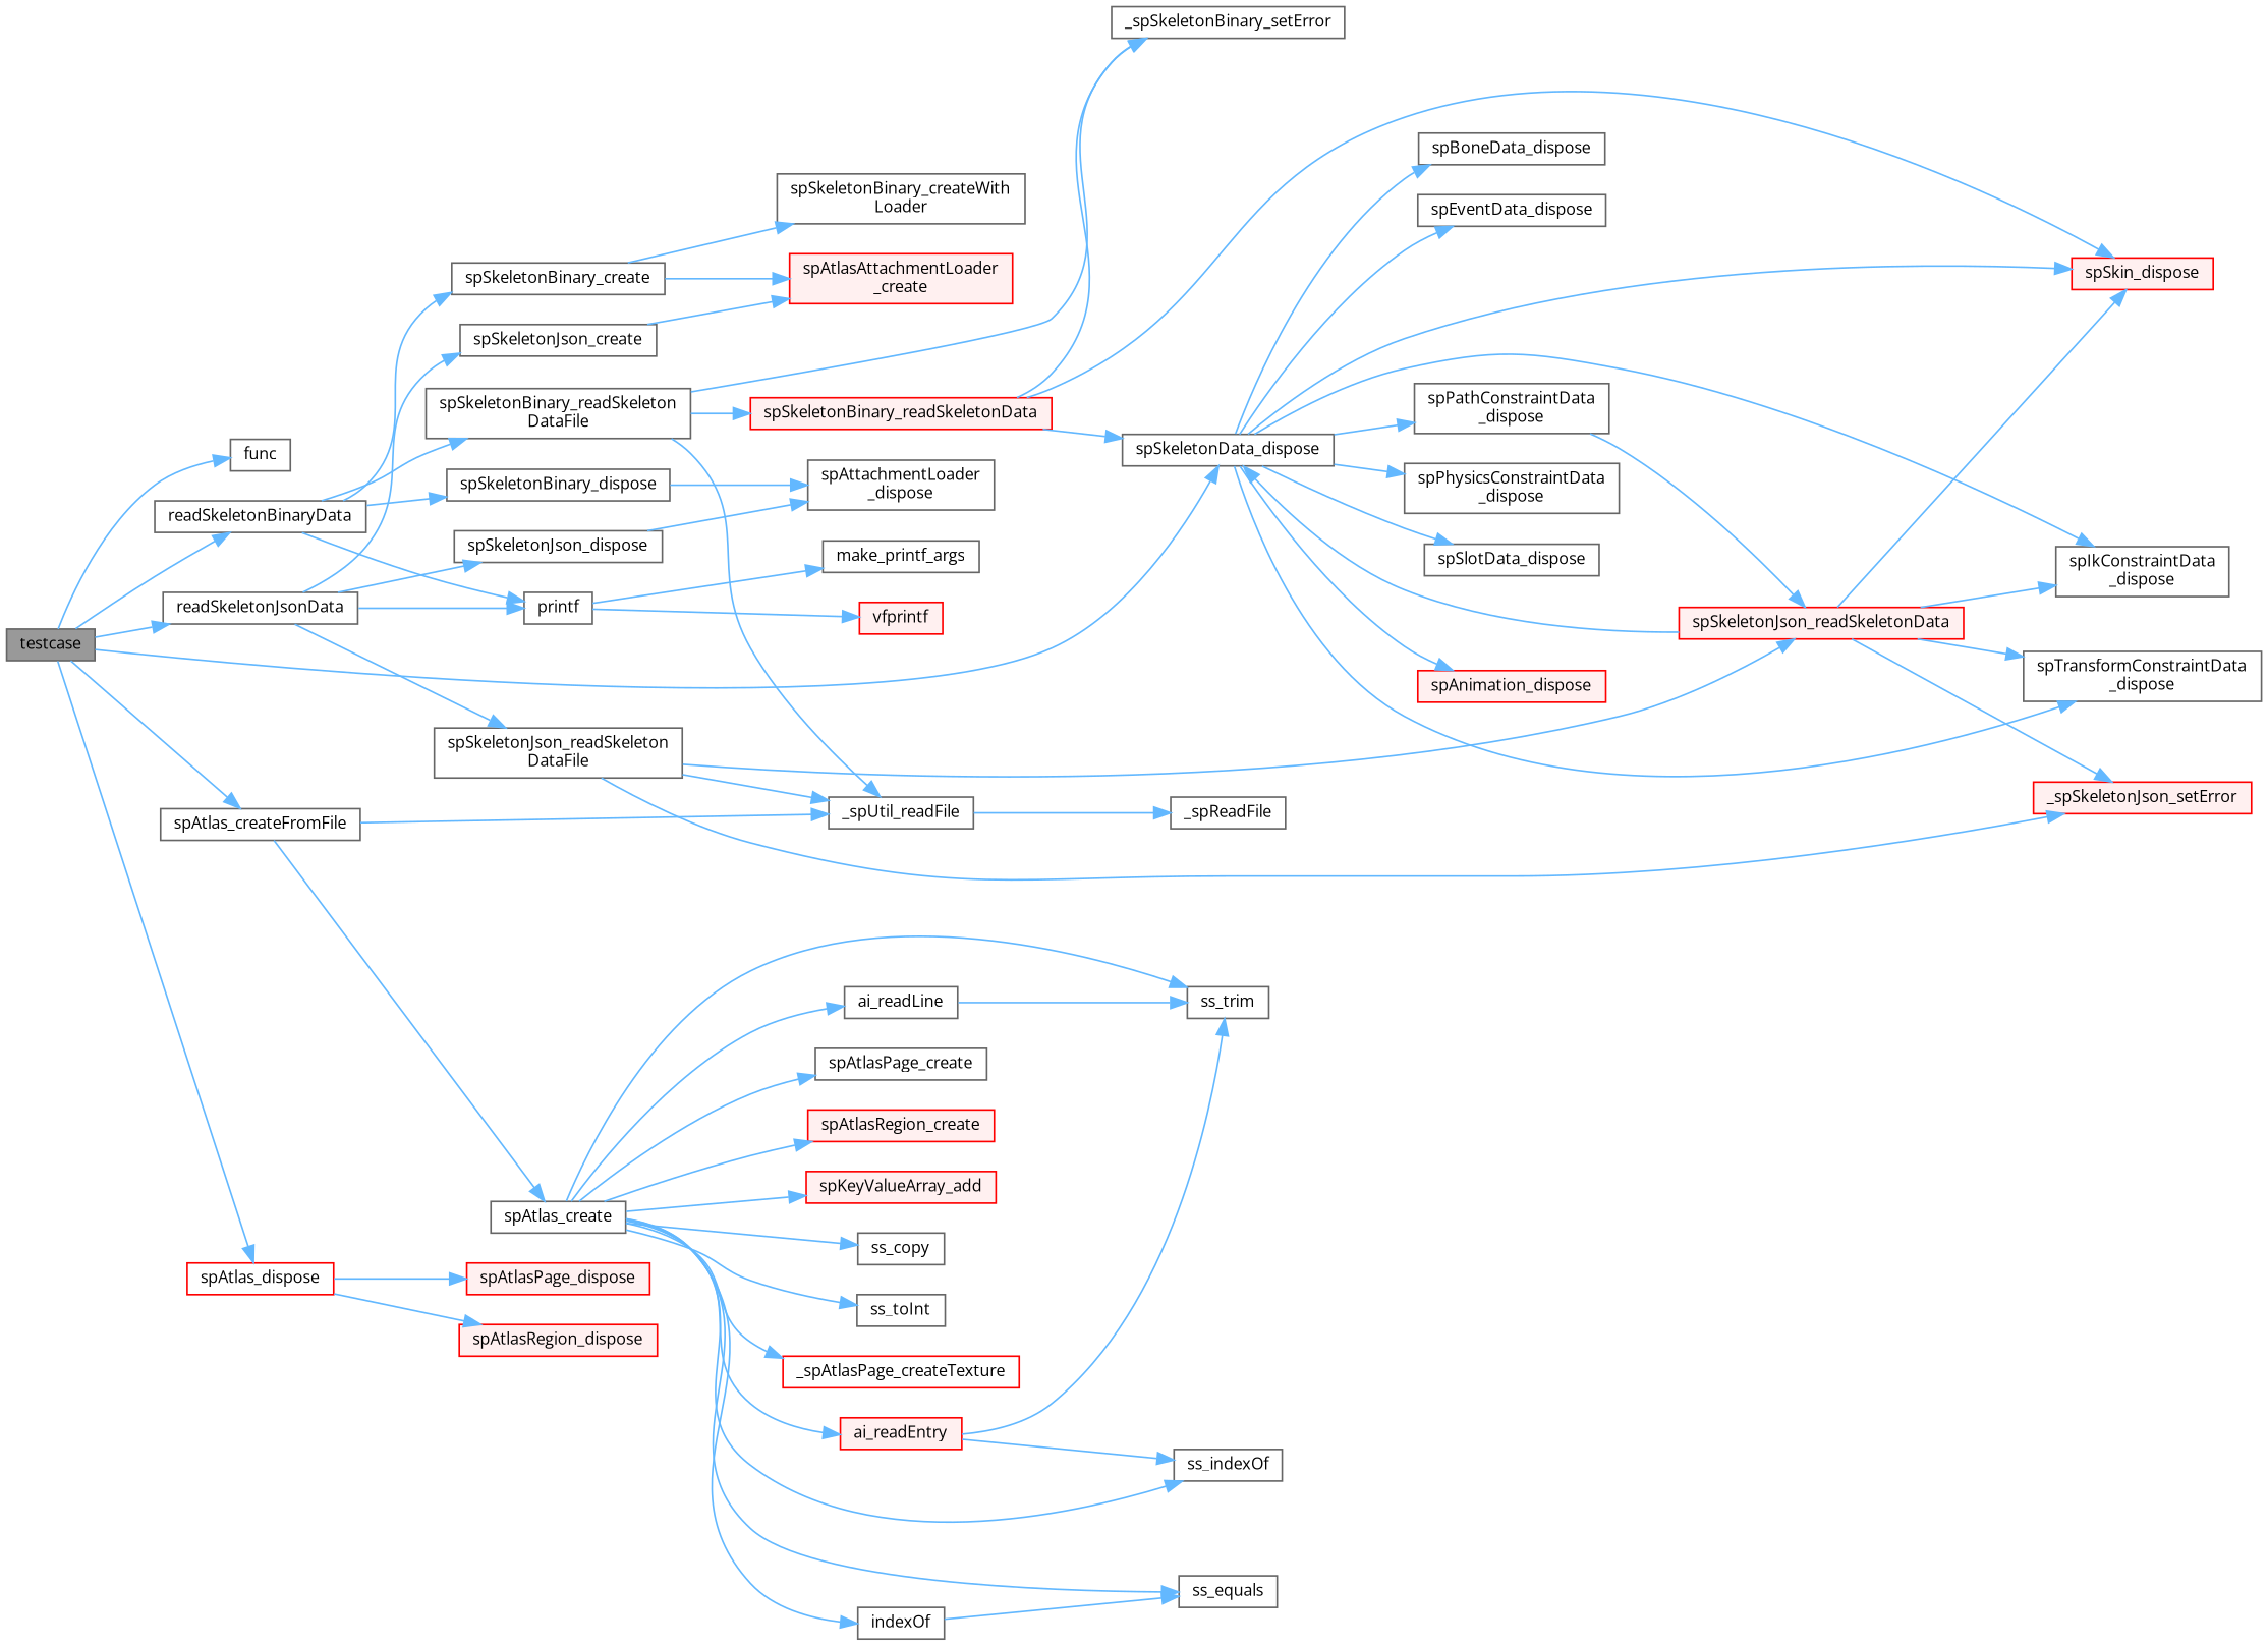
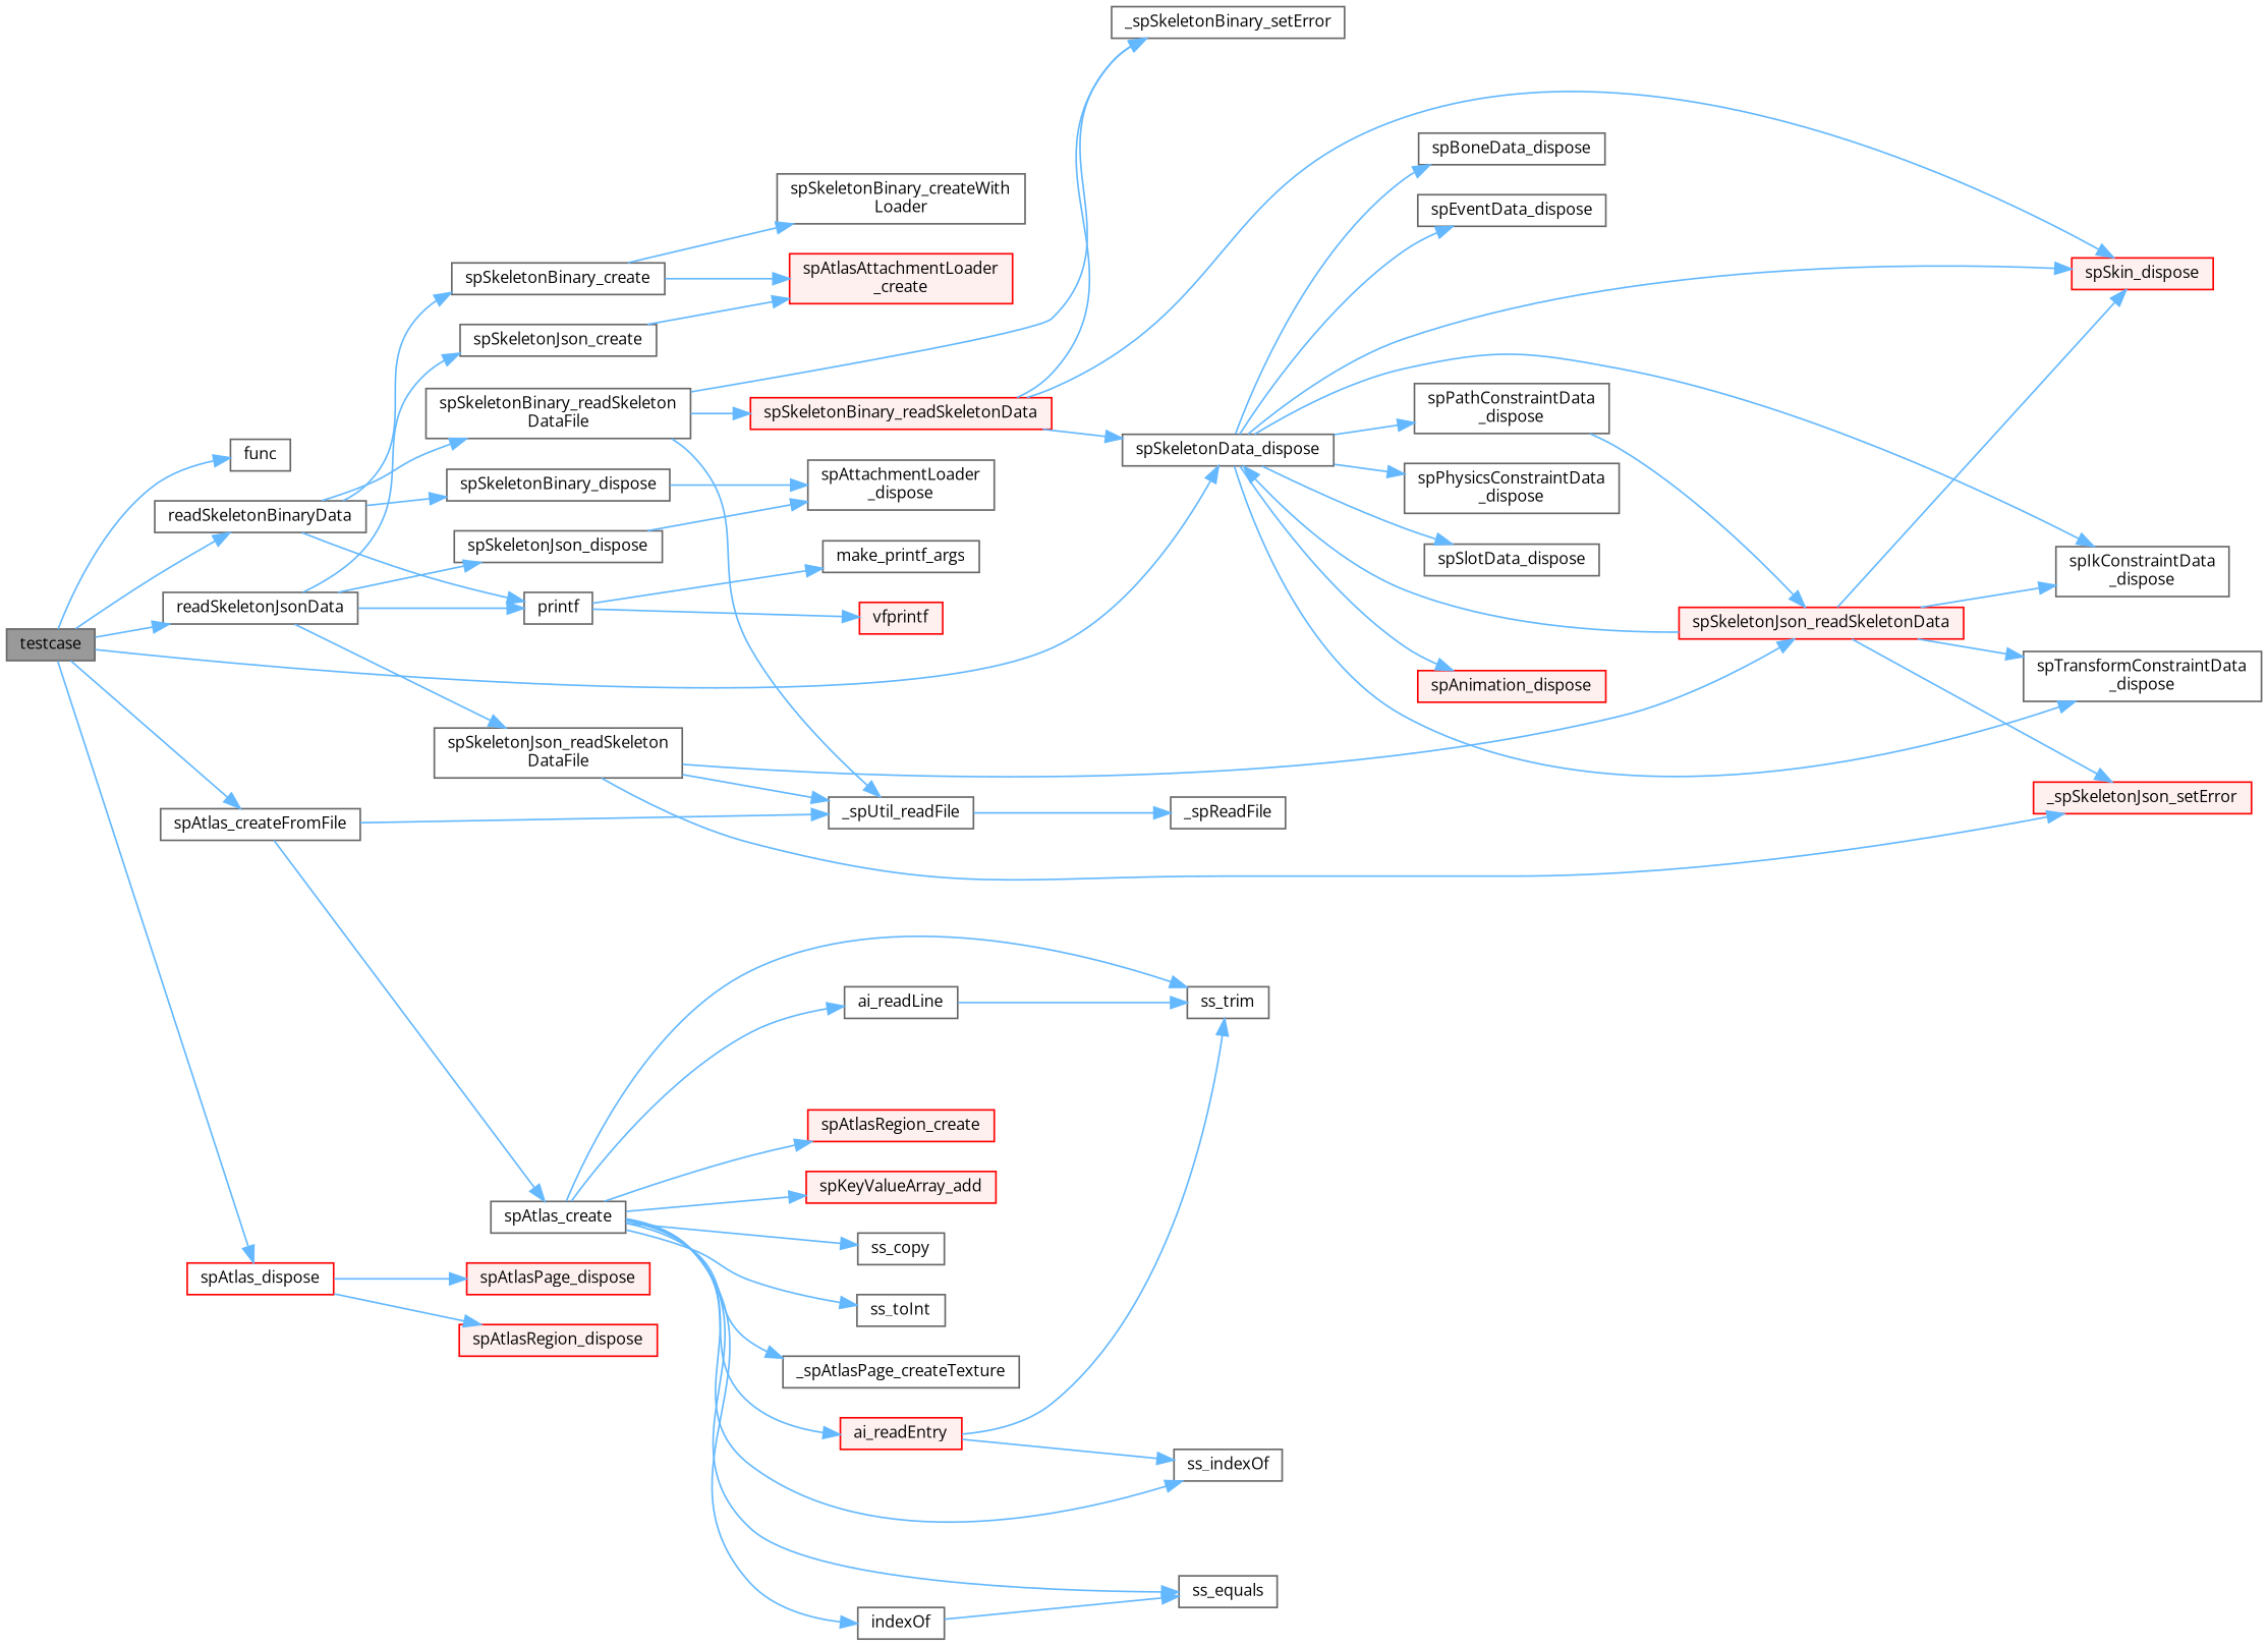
  digraph {
    fontname="Open Sans"
    rankdir=LR
    node [color=grey40 fillcolor=white fontname="Open Sans" fontsize=10 shape=box style=filled]
    edge [color=steelblue1 fontname="Open Sans" fontsize=10 labelfontname=Helvetica labelfontsize=10 style=solid]
    n1 [color=gray40 fillcolor=grey60 fontcolor=black height=0.2 label=testcase width=0.4]
    n2 [height=0.2 label=func width=0.4]
    n3 [height=0.2 label=readSkeletonBinaryData width=0.4]
    n4 [height=0.2 label=spSkeletonData_dispose width=0.4]
    n5 [height=0.2 label=readSkeletonJsonData width=0.4]
    n6 [height=0.2 label=spAtlas_createFromFile width=0.4]
    n7 [color=red height=0.2 label=spAtlas_dispose width=0.4]
    n8 [height=0.2 label=printf width=0.4]
    n9 [height=0.2 label=spSkeletonBinary_create width=0.4]
    n10 [height=0.2 label=spSkeletonBinary_dispose width=0.4]
    n11 [height=0.2 label="spSkeletonBinary_readSkeleton\lDataFile" width=0.4]
    n12 [color=red fillcolor="#FFF0F0" height=0.2 label=spSkin_dispose width=0.4]
    n13 [color=red fillcolor="#FFF0F0" height=0.2 label=spAnimation_dispose width=0.4]
    n14 [height=0.2 label=spBoneData_dispose width=0.4]
    n15 [height=0.2 label=spEventData_dispose width=0.4]
    n16 [height=0.2 label="spIkConstraintData\l_dispose" width=0.4]
    n17 [height=0.2 label="spPathConstraintData\l_dispose" width=0.4]
    n18 [height=0.2 label="spPhysicsConstraintData\l_dispose" width=0.4]
    n19 [height=0.2 label=spSlotData_dispose width=0.4]
    n20 [height=0.2 label="spTransformConstraintData\l_dispose" width=0.4]
    n21 [height=0.2 label=spSkeletonJson_create width=0.4]
    n22 [height=0.2 label=spSkeletonJson_dispose width=0.4]
    n23 [height=0.2 label="spSkeletonJson_readSkeleton\lDataFile" width=0.4]
    n24 [height=0.2 label=_spUtil_readFile width=0.4]
    n25 [height=0.2 label=spAtlas_create width=0.4]
    n26 [color=red fillcolor="#FFF0F0" height=0.2 label=spAtlasPage_dispose width=0.4]
    n27 [color=red fillcolor="#FFF0F0" height=0.2 label=spAtlasRegion_dispose width=0.4]
    n28 [height=0.2 label=make_printf_args width=0.4]
    n29 [color=red fillcolor="#FFF0F0" height=0.2 label=vfprintf width=0.4]
    n30 [color=red fillcolor="#FFF0F0" height=0.2 label="spAtlasAttachmentLoader\l_create" width=0.4]
    n31 [height=0.2 label="spSkeletonBinary_createWith\lLoader" width=0.4]
    n32 [height=0.2 label="spAttachmentLoader\l_dispose" width=0.4]
    n33 [height=0.2 label=_spSkeletonBinary_setError width=0.4]
    n34 [color=red fillcolor="#FFF0F0" height=0.2 label=spSkeletonBinary_readSkeletonData width=0.4]
    n35 [height=0.2 label=_spReadFile width=0.4]
    n36 [color=red fillcolor="#FFF0F0" height=0.2 label=spSkeletonJson_readSkeletonData width=0.4]
    n37 [color=red fillcolor="#FFF0F0" height=0.2 label=_spSkeletonJson_setError width=0.4]
-   n38 [color=red height=0.2 label=_spAtlasPage_createTexture width=0.4]
+   n38 [height=0.2 label=_spAtlasPage_createTexture width=0.4]
    n39 [color=red fillcolor="#FFF0F0" height=0.2 label=ai_readEntry width=0.4]
    n40 [height=0.2 label=ss_indexOf width=0.4]
    n41 [height=0.2 label=ss_trim width=0.4]
    n42 [height=0.2 label=ai_readLine width=0.4]
    n43 [height=0.2 label=indexOf width=0.4]
    n44 [height=0.2 label=ss_equals width=0.4]
-   n45 [height=0.2 label=spAtlasPage_create width=0.4]
    n46 [color=red fillcolor="#FFF0F0" height=0.2 label=spAtlasRegion_create width=0.4]
    n47 [color=red fillcolor="#FFF0F0" height=0.2 label=spKeyValueArray_add width=0.4]
    n48 [height=0.2 label=ss_copy width=0.4]
    n49 [height=0.2 label=ss_toInt width=0.4]
    n1 -> n2
    n1 -> n3
    n1 -> n4
    n1 -> n5
    n1 -> n6
    n1 -> n7
    n3 -> n8
    n3 -> n9
    n3 -> n10
    n3 -> n11
    n4 -> n12
    n4 -> n13
    n4 -> n14
    n4 -> n15
    n4 -> n16
    n4 -> n17
    n4 -> n18
    n4 -> n19
    n4 -> n20
    n5 -> n8
    n5 -> n21
    n5 -> n22
    n5 -> n23
    n6 -> n24
    n6 -> n25
    n7 -> n26
    n7 -> n27
    n8 -> n28
    n8 -> n29
    n9 -> n30
    n9 -> n31
    n10 -> n32
    n11 -> n24
    n11 -> n33
    n11 -> n34
    n17 -> n36
    n21 -> n30
    n22 -> n32
    n23 -> n24
    n23 -> n36
    n23 -> n37
    n24 -> n35
    n25 -> n38
    n25 -> n39
    n25 -> n40
    n25 -> n41
    n25 -> n42
    n25 -> n43
    n25 -> n44
-   n25 -> n45
    n25 -> n46
    n25 -> n47
    n25 -> n48
    n25 -> n49
    n34 -> n4
    n34 -> n12
    n34 -> n33
    n36 -> n4
    n36 -> n12
    n36 -> n16
    n36 -> n20
    n36 -> n37
    n39 -> n40
    n39 -> n41
    n42 -> n41
    n43 -> n44
  }
